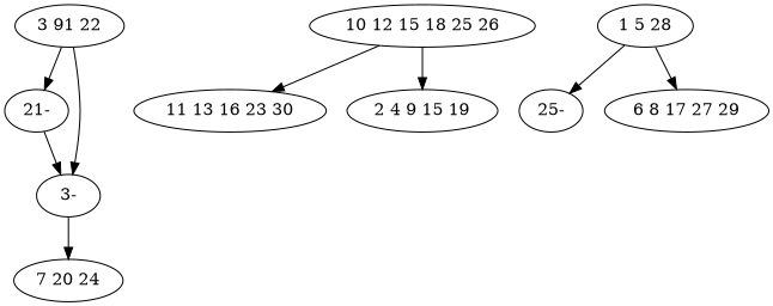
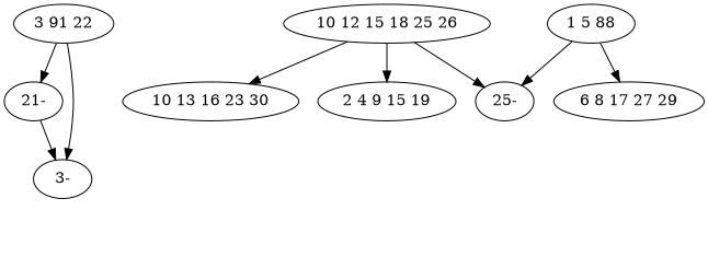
  digraph {
    n1 [label="3 91 22"]
    n2 [label="21-"]
    n3 [label="3-"]
-   n4 [label="7 20 24"]
    n5 [label="10 12 15 18 25 26"]
    n6 [label="25-"]
-   n7 [label="11 13 16 23 30"]
+   n7 [label="10 13 16 23 30"]
    n8 [label="2 4 9 15 19"]
-   n9 [label="1 5 28"]
+   n9 [label="1 5 88"]
    n10 [label="6 8 17 27 29"]
    n1 -> n2
    n1 -> n3
    n2 -> n3
-   n3 -> n4
+   n5 -> n6
    n5 -> n7
    n5 -> n8
    n9 -> n6
    n9 -> n10
  }
